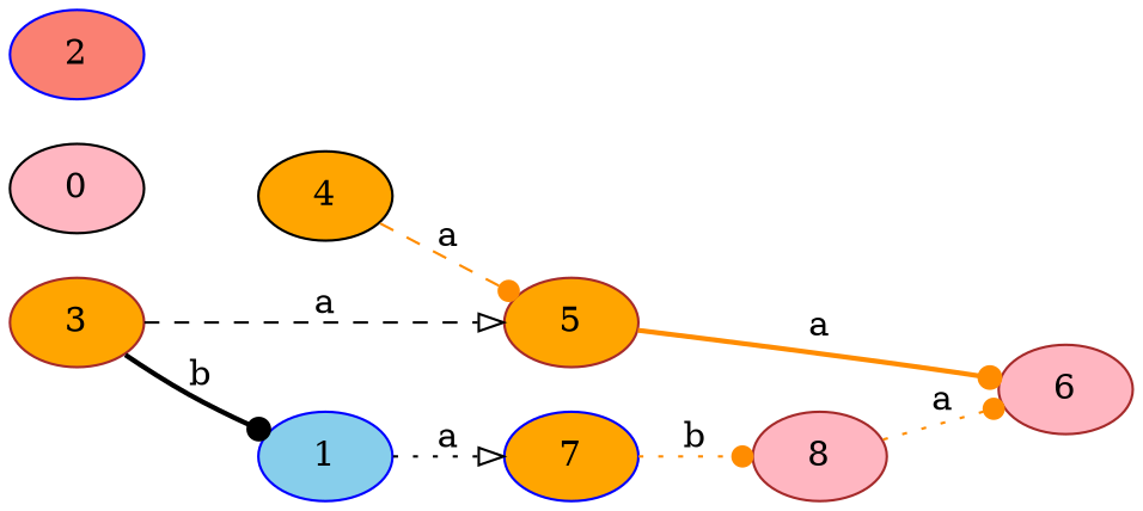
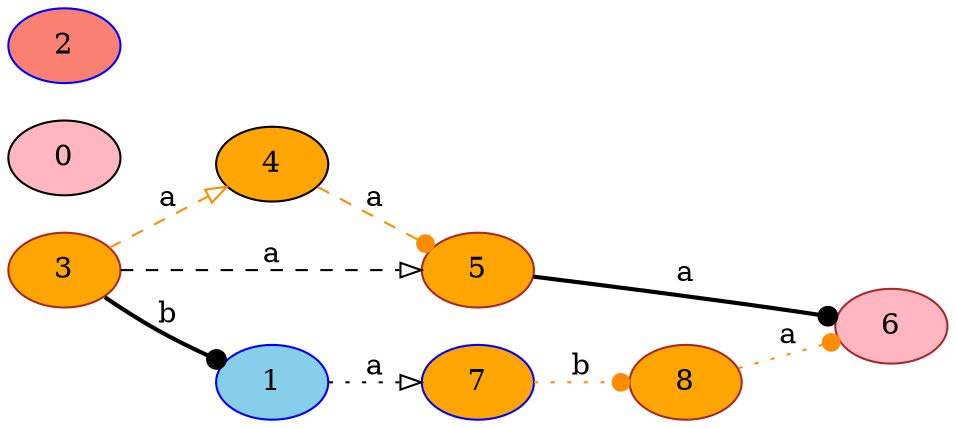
  strict digraph {
    rankdir=LR
    node [color=brown fillcolor=orange style=filled]
    edge [arrowhead=dot color=darkorange style=dashed]
    4 [color=black]
    5
    6 [fillcolor=lightpink]
-   8 [fillcolor=lightpink]
+   8
    0 [color=black fillcolor=lightpink]
    1 [color=blue fillcolor=skyblue]
    7 [color=blue]
    2 [color=blue fillcolor=salmon]
    3
    4 -> 5 [label=a]
-   5 -> 6 [label=a style=bold]
+   5 -> 6 [color=black label=a style=bold]
    8 -> 6 [label=a style=dotted]
    1 -> 7 [arrowhead=onormal color=black label=a style=dotted]
    7 -> 8 [label=b style=dotted]
+   3 -> 4 [arrowhead=onormal label=a]
    3 -> 5 [arrowhead=onormal color=black label=a]
    3 -> 1 [color=black label=b style=bold]
  }
